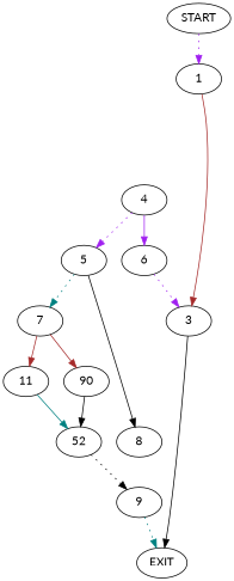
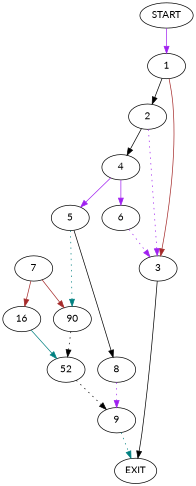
  digraph {
    fontname=Lato
    node [fontname=Lato]
    edge [color=purple fontname=Lato style=solid]
    n1 [label=START]
    1
+   2
    3
    n5 [label=EXIT]
    4
    5
    6
    7
    8
    n11 [label=90]
-   11
+   11 [label=16]
    9
    n14 [label=52]
-   n1 -> 1 [style=dotted]
+   n1 -> 1
+   1 -> 2 [color=black]
    1 -> 3 [color=brown]
+   2 -> 3 [style=dotted]
+   2 -> 4 [color=black]
    3 -> n5 [color=black]
-   4 -> 5 [style=dotted]
+   4 -> 5
    4 -> 6
-   5 -> 7 [color=teal style=dotted]
+   5 -> n11 [color=teal style=dotted]
    5 -> 8 [color=black]
    6 -> 3 [style=dotted]
    7 -> n11 [color=brown]
    7 -> 11 [color=brown]
-   n11 -> n14 [color=black]
+   8 -> 9 [style=dotted]
+   n11 -> n14 [color=black style=dotted]
    11 -> n14 [color=teal]
    9 -> n5 [color=teal style=dotted]
    n14 -> 9 [color=black style=dotted]
  }
